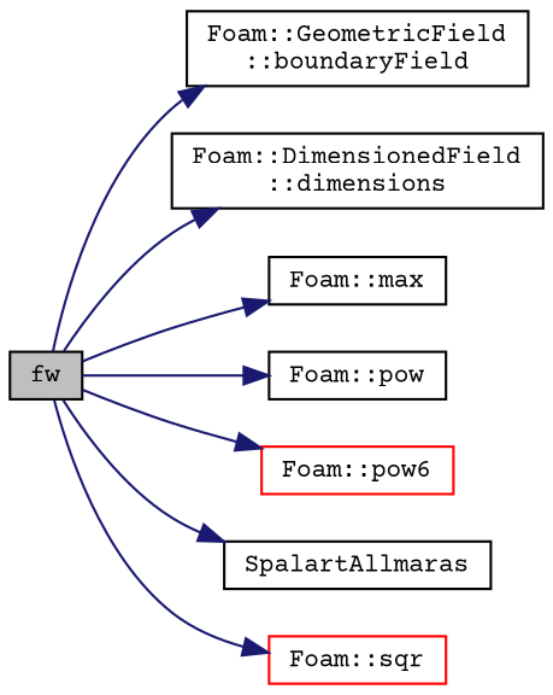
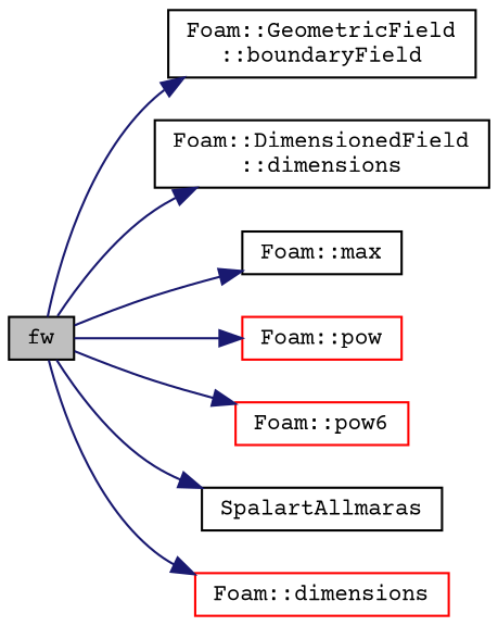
  digraph {
    fontname="Courier Prime"
    rankdir=LR
    node [color=black fontname="Courier Prime" fontsize=10 shape=record]
    edge [color=midnightblue fontname="Courier Prime" fontsize=10 labelfontname=FreeSans labelfontsize=10 style=solid]
    n1 [fillcolor=grey75 fontcolor=black height=0.2 label=fw style=filled width=0.4]
    n2 [height=0.2 label="Foam::GeometricField\l::boundaryField" width=0.4]
    n3 [height=0.2 label="Foam::DimensionedField\l::dimensions" width=0.4]
    n4 [height=0.2 label="Foam::max" width=0.4]
-   n5 [height=0.2 label="Foam::pow" width=0.4]
+   n5 [color=red height=0.2 label="Foam::pow" width=0.4]
    n6 [color=red height=0.2 label="Foam::pow6" width=0.4]
    n7 [height=0.2 label=SpalartAllmaras width=0.4]
-   n8 [color=red height=0.2 label="Foam::sqr" width=0.4]
+   n8 [color=red height=0.2 label="Foam::dimensions" width=0.4]
    n1 -> n2
    n1 -> n3
    n1 -> n4
    n1 -> n5
    n1 -> n6
    n1 -> n7
    n1 -> n8
  }
